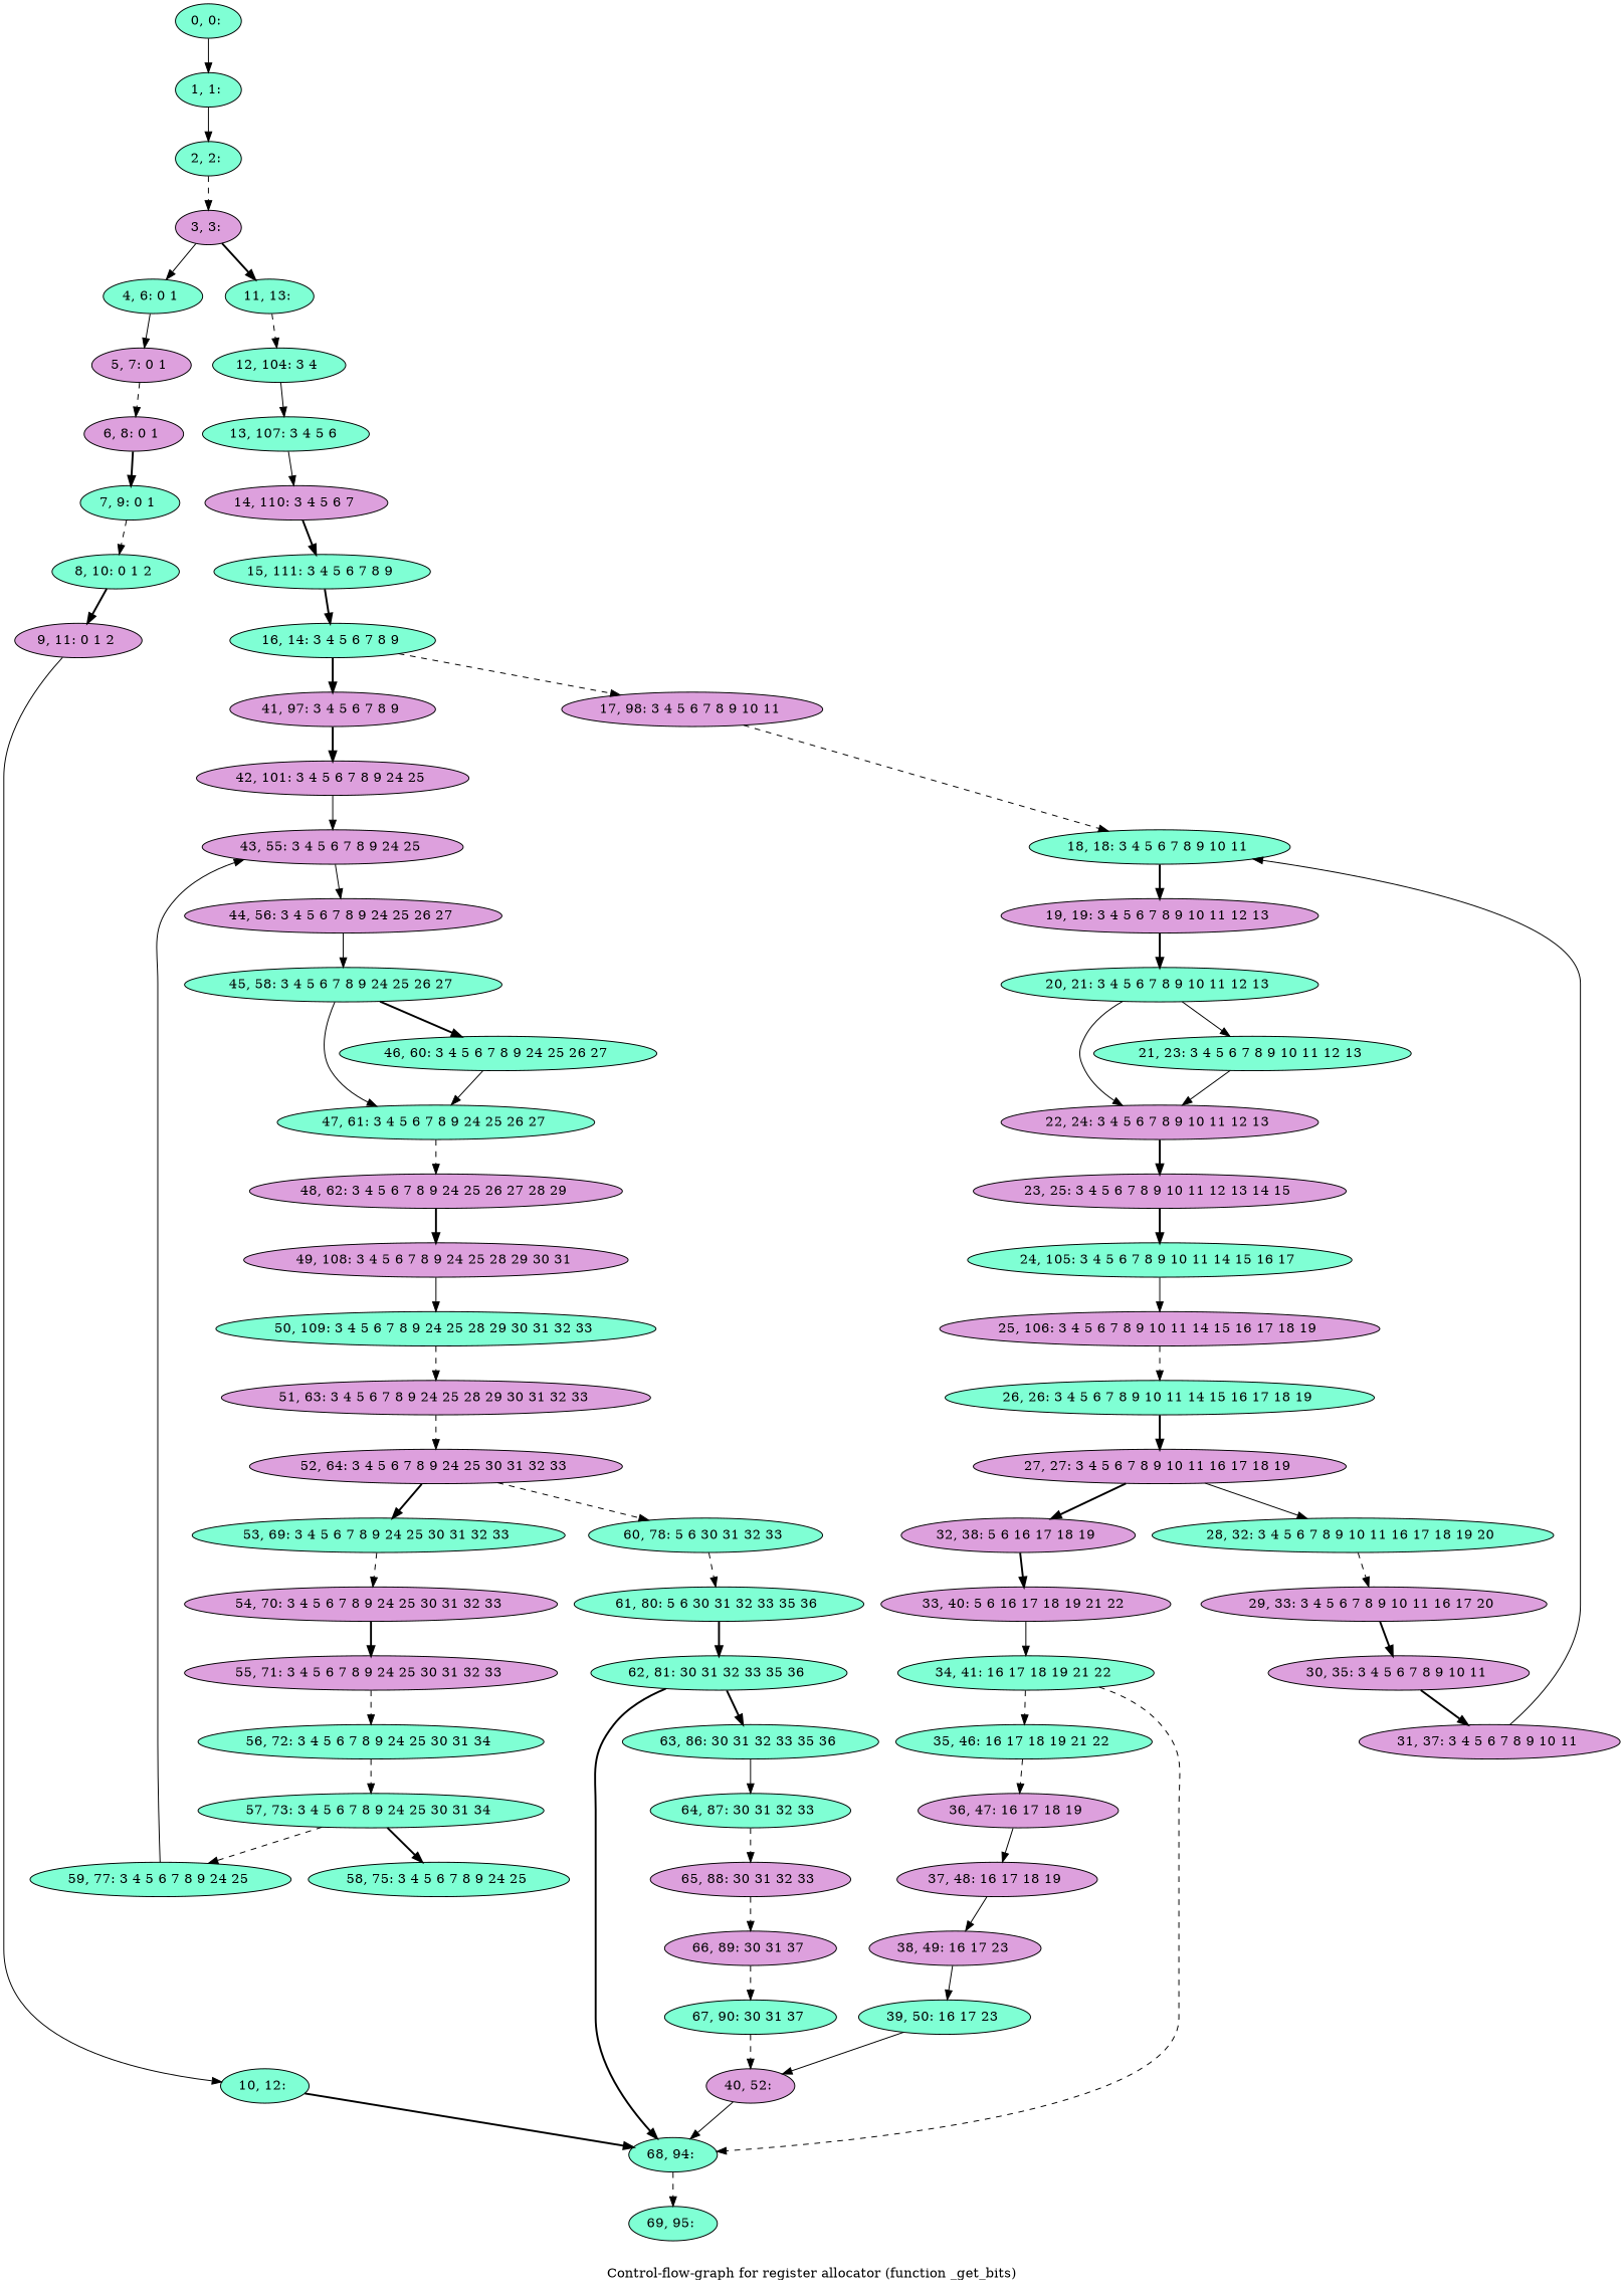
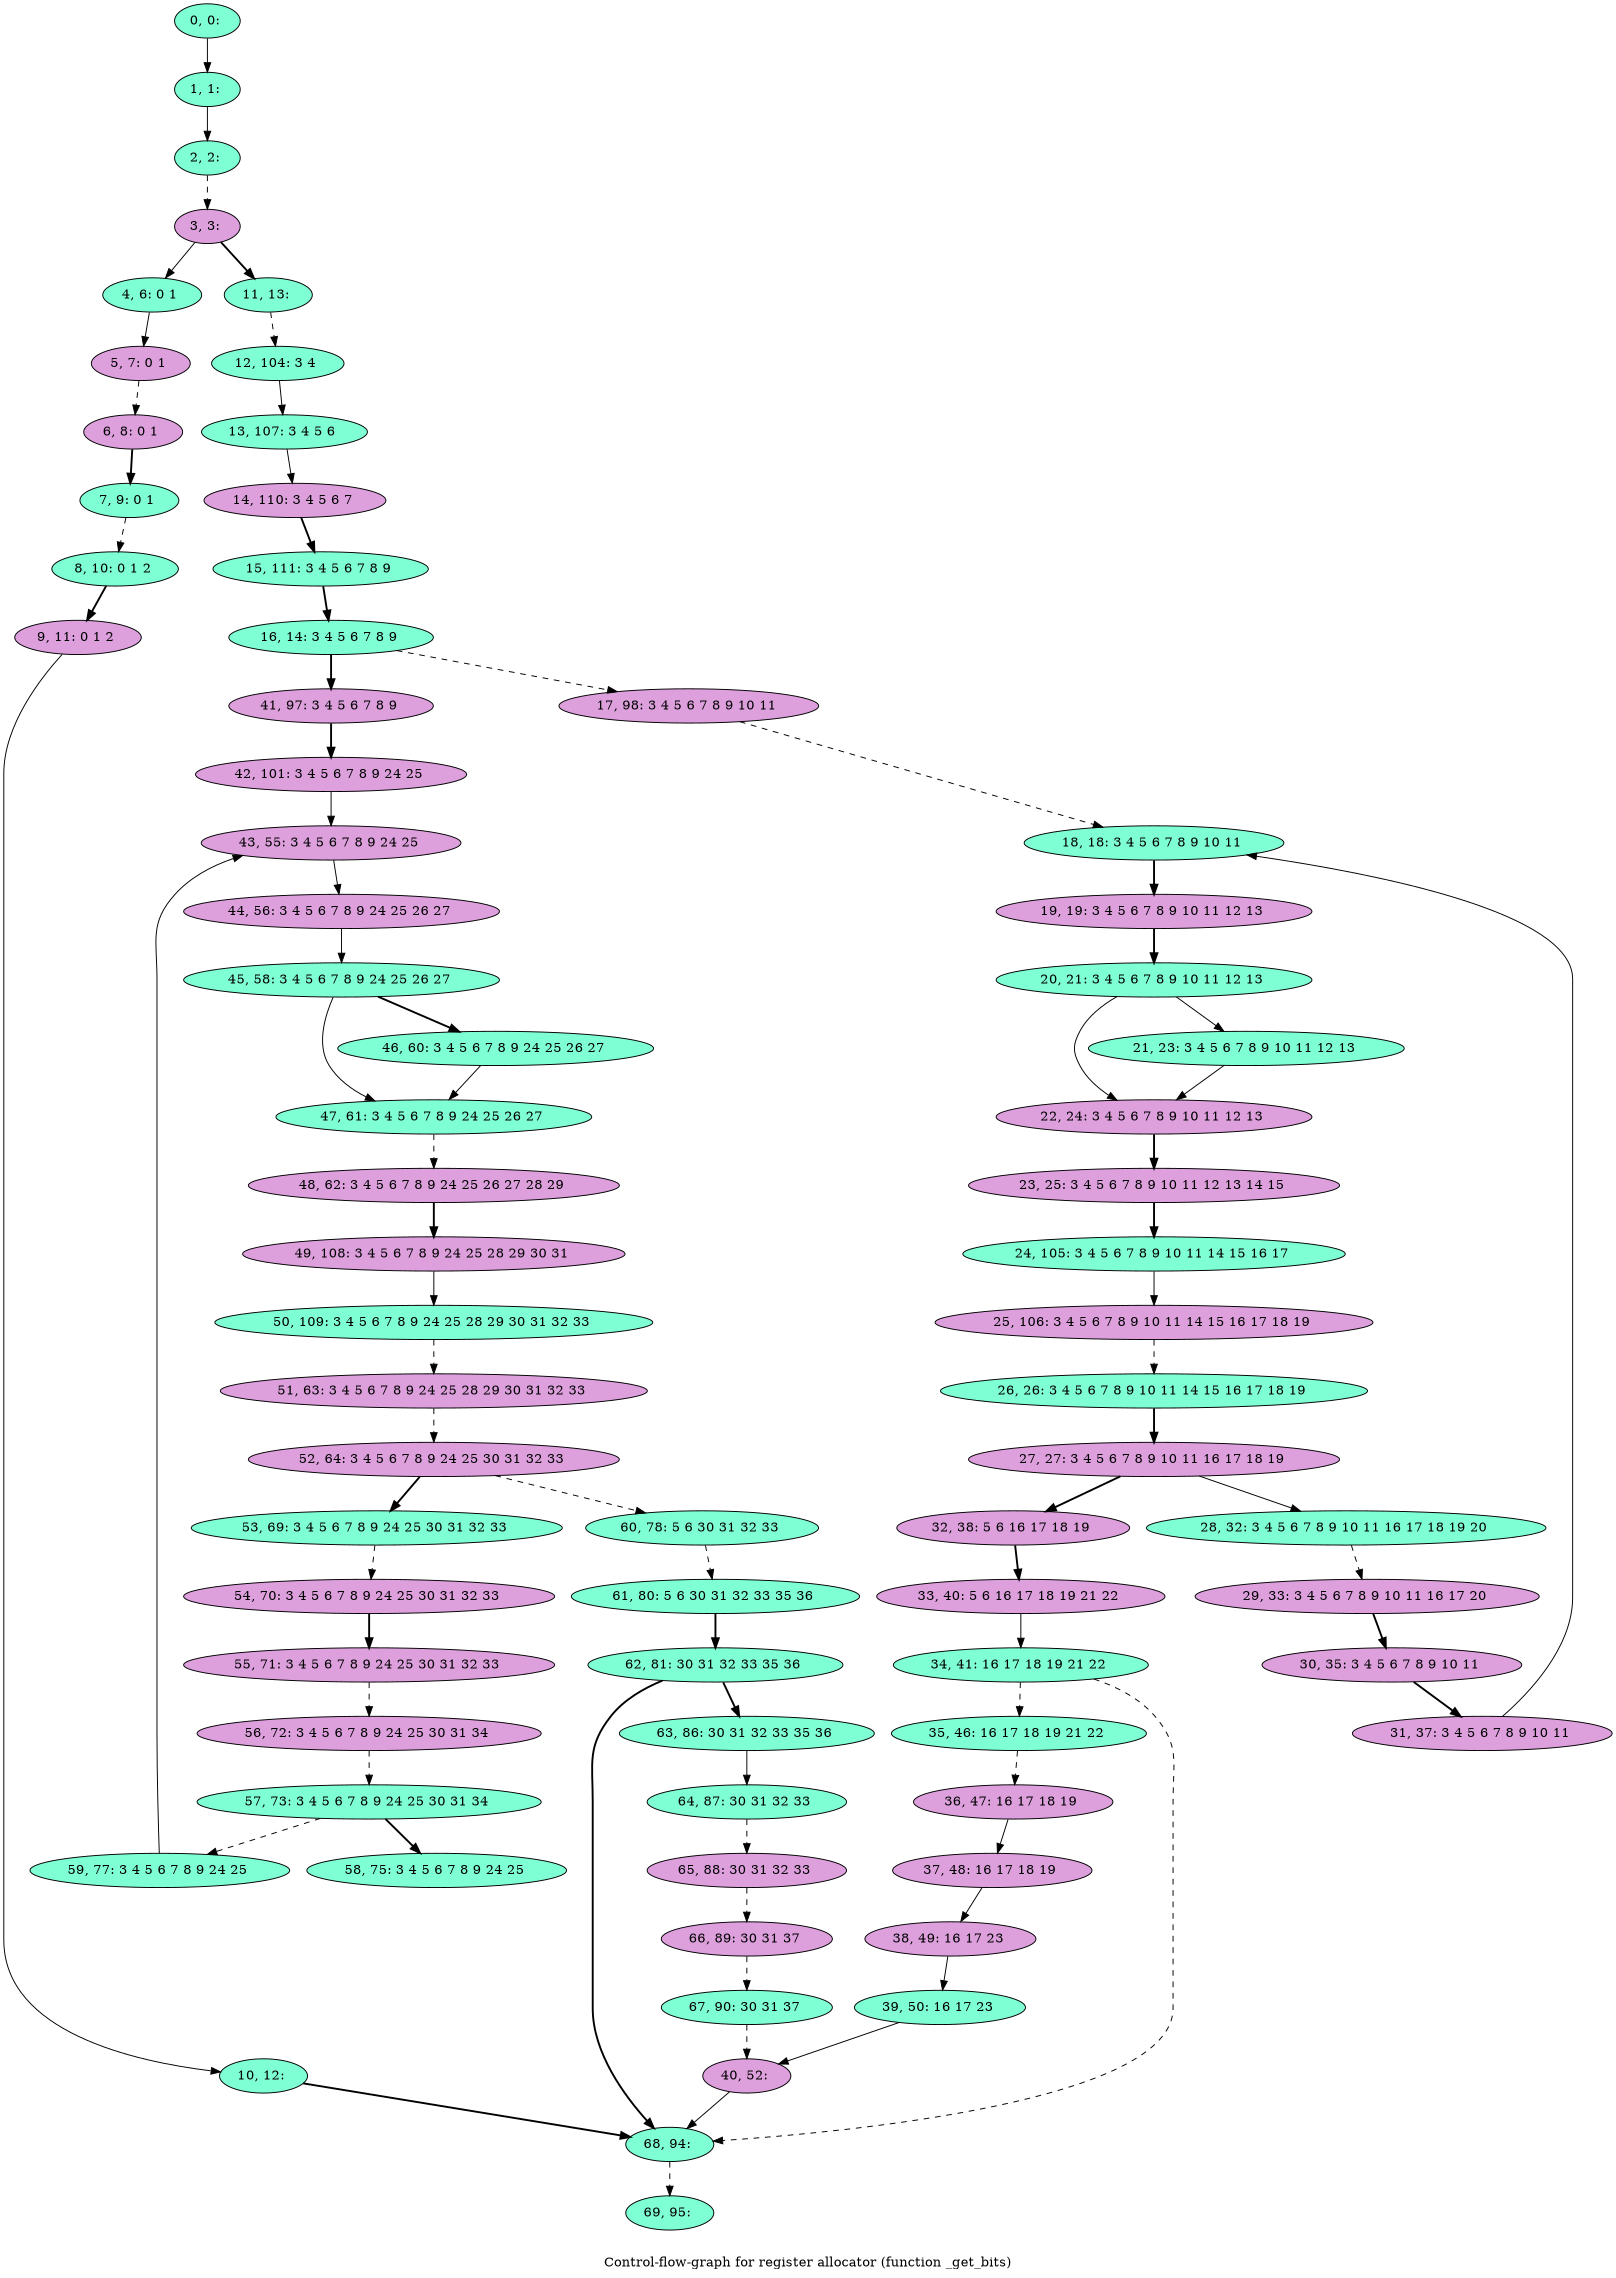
  digraph {
    label="Control-flow-graph for register allocator (function _get_bits)"
    node [fillcolor=aquamarine style=filled]
    edge [style=solid]
    n1 [label="0, 0: "]
    n2 [label="1, 1: "]
    n3 [label="2, 2: "]
    n4 [fillcolor=plum label="3, 3: "]
    n5 [label="4, 6: 0 1 "]
    n6 [label="11, 13: "]
    n7 [fillcolor=plum label="5, 7: 0 1 "]
    n8 [label="12, 104: 3 4 "]
    n9 [fillcolor=plum label="6, 8: 0 1 "]
    n10 [label="7, 9: 0 1 "]
    n11 [label="8, 10: 0 1 2 "]
    n12 [fillcolor=plum label="9, 11: 0 1 2 "]
    n13 [label="10, 12: "]
    n14 [label="68, 94: "]
    n15 [label="69, 95: "]
    n16 [label="13, 107: 3 4 5 6 "]
    n17 [fillcolor=plum label="14, 110: 3 4 5 6 7 "]
    n18 [label="15, 111: 3 4 5 6 7 8 9 "]
    n19 [label="16, 14: 3 4 5 6 7 8 9 "]
    n20 [fillcolor=plum label="17, 98: 3 4 5 6 7 8 9 10 11 "]
    n21 [fillcolor=plum label="41, 97: 3 4 5 6 7 8 9 "]
    n22 [label="18, 18: 3 4 5 6 7 8 9 10 11 "]
    n23 [fillcolor=plum label="42, 101: 3 4 5 6 7 8 9 24 25 "]
    n24 [fillcolor=plum label="19, 19: 3 4 5 6 7 8 9 10 11 12 13 "]
    n25 [label="20, 21: 3 4 5 6 7 8 9 10 11 12 13 "]
    n26 [label="21, 23: 3 4 5 6 7 8 9 10 11 12 13 "]
    n27 [fillcolor=plum label="22, 24: 3 4 5 6 7 8 9 10 11 12 13 "]
    n28 [fillcolor=plum label="23, 25: 3 4 5 6 7 8 9 10 11 12 13 14 15 "]
    n29 [label="24, 105: 3 4 5 6 7 8 9 10 11 14 15 16 17 "]
    n30 [fillcolor=plum label="25, 106: 3 4 5 6 7 8 9 10 11 14 15 16 17 18 19 "]
    n31 [label="26, 26: 3 4 5 6 7 8 9 10 11 14 15 16 17 18 19 "]
    n32 [fillcolor=plum label="27, 27: 3 4 5 6 7 8 9 10 11 16 17 18 19 "]
    n33 [label="28, 32: 3 4 5 6 7 8 9 10 11 16 17 18 19 20 "]
    n34 [fillcolor=plum label="32, 38: 5 6 16 17 18 19 "]
    n35 [fillcolor=plum label="29, 33: 3 4 5 6 7 8 9 10 11 16 17 20 "]
    n36 [fillcolor=plum label="33, 40: 5 6 16 17 18 19 21 22 "]
    n37 [fillcolor=plum label="30, 35: 3 4 5 6 7 8 9 10 11 "]
    n38 [fillcolor=plum label="31, 37: 3 4 5 6 7 8 9 10 11 "]
    n39 [label="34, 41: 16 17 18 19 21 22 "]
    n40 [label="35, 46: 16 17 18 19 21 22 "]
    n41 [fillcolor=plum label="36, 47: 16 17 18 19 "]
    n42 [fillcolor=plum label="37, 48: 16 17 18 19 "]
    n43 [fillcolor=plum label="38, 49: 16 17 23 "]
    n44 [label="39, 50: 16 17 23 "]
    n45 [fillcolor=plum label="40, 52: "]
    n46 [fillcolor=plum label="43, 55: 3 4 5 6 7 8 9 24 25 "]
    n47 [fillcolor=plum label="44, 56: 3 4 5 6 7 8 9 24 25 26 27 "]
    n48 [label="45, 58: 3 4 5 6 7 8 9 24 25 26 27 "]
    n49 [label="46, 60: 3 4 5 6 7 8 9 24 25 26 27 "]
    n50 [label="47, 61: 3 4 5 6 7 8 9 24 25 26 27 "]
    n51 [fillcolor=plum label="48, 62: 3 4 5 6 7 8 9 24 25 26 27 28 29 "]
    n52 [fillcolor=plum label="49, 108: 3 4 5 6 7 8 9 24 25 28 29 30 31 "]
    n53 [label="50, 109: 3 4 5 6 7 8 9 24 25 28 29 30 31 32 33 "]
    n54 [fillcolor=plum label="51, 63: 3 4 5 6 7 8 9 24 25 28 29 30 31 32 33 "]
    n55 [fillcolor=plum label="52, 64: 3 4 5 6 7 8 9 24 25 30 31 32 33 "]
    n56 [label="53, 69: 3 4 5 6 7 8 9 24 25 30 31 32 33 "]
    n57 [label="60, 78: 5 6 30 31 32 33 "]
    n58 [fillcolor=plum label="54, 70: 3 4 5 6 7 8 9 24 25 30 31 32 33 "]
    n59 [label="61, 80: 5 6 30 31 32 33 35 36 "]
    n60 [fillcolor=plum label="55, 71: 3 4 5 6 7 8 9 24 25 30 31 32 33 "]
-   n61 [label="56, 72: 3 4 5 6 7 8 9 24 25 30 31 34 "]
+   n61 [fillcolor=plum label="56, 72: 3 4 5 6 7 8 9 24 25 30 31 34 "]
    n62 [label="57, 73: 3 4 5 6 7 8 9 24 25 30 31 34 "]
    n63 [label="58, 75: 3 4 5 6 7 8 9 24 25 "]
    n64 [label="59, 77: 3 4 5 6 7 8 9 24 25 "]
    n65 [label="62, 81: 30 31 32 33 35 36 "]
    n66 [label="63, 86: 30 31 32 33 35 36 "]
    n67 [label="64, 87: 30 31 32 33 "]
    n68 [fillcolor=plum label="65, 88: 30 31 32 33 "]
    n69 [fillcolor=plum label="66, 89: 30 31 37 "]
    n70 [label="67, 90: 30 31 37 "]
    n1 -> n2
    n2 -> n3
    n3 -> n4 [style=dashed]
    n4 -> n5
    n4 -> n6 [style=bold]
    n5 -> n7
    n6 -> n8 [style=dashed]
    n7 -> n9 [style=dashed]
    n8 -> n16
    n9 -> n10 [style=bold]
    n10 -> n11 [style=dashed]
    n11 -> n12 [style=bold]
    n12 -> n13
    n13 -> n14 [style=bold]
    n14 -> n15 [style=dashed]
    n16 -> n17
    n17 -> n18 [style=bold]
    n18 -> n19 [style=bold]
    n19 -> n20 [style=dashed]
    n19 -> n21 [style=bold]
    n20 -> n22 [style=dashed]
    n21 -> n23 [style=bold]
    n22 -> n24 [style=bold]
    n23 -> n46
    n24 -> n25 [style=bold]
    n25 -> n26
    n25 -> n27
    n26 -> n27
    n27 -> n28 [style=bold]
    n28 -> n29 [style=bold]
    n29 -> n30
    n30 -> n31 [style=dashed]
    n31 -> n32 [style=bold]
    n32 -> n33
    n32 -> n34 [style=bold]
    n33 -> n35 [style=dashed]
    n34 -> n36 [style=bold]
    n35 -> n37 [style=bold]
    n36 -> n39
    n37 -> n38 [style=bold]
    n38 -> n22
    n39 -> n14 [style=dashed]
    n39 -> n40 [style=dashed]
    n40 -> n41 [style=dashed]
    n41 -> n42
    n42 -> n43
    n43 -> n44
    n44 -> n45
    n45 -> n14
    n46 -> n47
    n47 -> n48
    n48 -> n49 [style=bold]
    n48 -> n50
    n49 -> n50
    n50 -> n51 [style=dashed]
    n51 -> n52 [style=bold]
    n52 -> n53
    n53 -> n54 [style=dashed]
    n54 -> n55 [style=dashed]
    n55 -> n56 [style=bold]
    n55 -> n57 [style=dashed]
    n56 -> n58 [style=dashed]
    n57 -> n59 [style=dashed]
    n58 -> n60 [style=bold]
    n59 -> n65 [style=bold]
    n60 -> n61 [style=dashed]
    n61 -> n62 [style=dashed]
    n62 -> n63 [style=bold]
    n62 -> n64 [style=dashed]
    n64 -> n46
    n65 -> n14 [style=bold]
    n65 -> n66 [style=bold]
    n66 -> n67
    n67 -> n68 [style=dashed]
    n68 -> n69 [style=dashed]
    n69 -> n70 [style=dashed]
    n70 -> n45 [style=dashed]
  }
